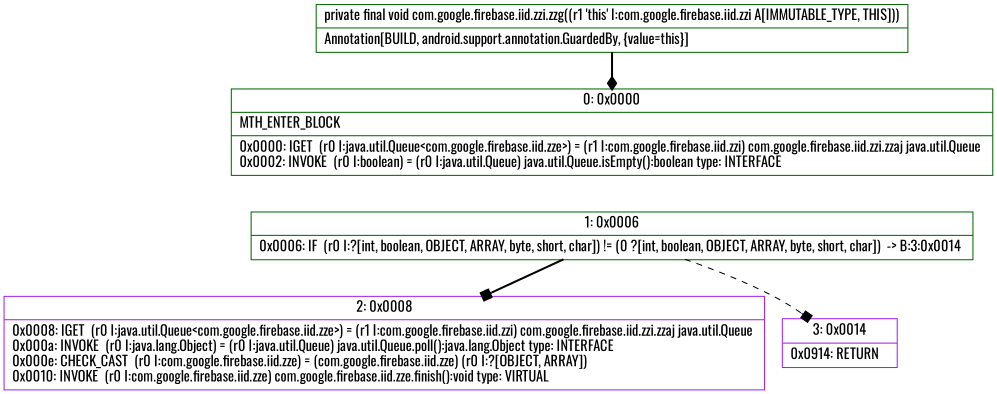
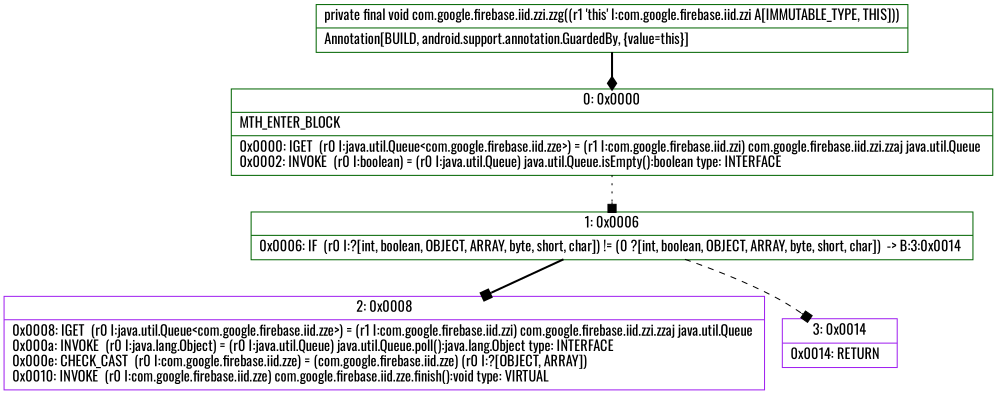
  digraph {
    fontname=Oswald
    node [color=darkgreen fontname=Oswald shape=record]
    edge [arrowhead=box fontname=Oswald style=bold]
    n1 [label="{0\:\ 0x0000|MTH_ENTER_BLOCK\l|0x0000: IGET  (r0 I:java.util.Queue\<com.google.firebase.iid.zze\>) = (r1 I:com.google.firebase.iid.zzi) com.google.firebase.iid.zzi.zzaj java.util.Queue \l0x0002: INVOKE  (r0 I:boolean) = (r0 I:java.util.Queue) java.util.Queue.isEmpty():boolean type: INTERFACE \l}"]
    n2 [label="{1\:\ 0x0006|0x0006: IF  (r0 I:?[int, boolean, OBJECT, ARRAY, byte, short, char]) != (0 ?[int, boolean, OBJECT, ARRAY, byte, short, char])  \-\> B:3:0x0014 \l}"]
    n3 [color=purple label="{2\:\ 0x0008|0x0008: IGET  (r0 I:java.util.Queue\<com.google.firebase.iid.zze\>) = (r1 I:com.google.firebase.iid.zzi) com.google.firebase.iid.zzi.zzaj java.util.Queue \l0x000a: INVOKE  (r0 I:java.lang.Object) = (r0 I:java.util.Queue) java.util.Queue.poll():java.lang.Object type: INTERFACE \l0x000e: CHECK_CAST  (r0 I:com.google.firebase.iid.zze) = (com.google.firebase.iid.zze) (r0 I:?[OBJECT, ARRAY]) \l0x0010: INVOKE  (r0 I:com.google.firebase.iid.zze) com.google.firebase.iid.zze.finish():void type: VIRTUAL \l}"]
-   n4 [color=purple label="{3\:\ 0x0014|0x0914: RETURN   \l}"]
+   n4 [color=purple label="{3\:\ 0x0014|0x0014: RETURN   \l}"]
    n5 [label="{private final void com.google.firebase.iid.zzi.zzg((r1 'this' I:com.google.firebase.iid.zzi A[IMMUTABLE_TYPE, THIS]))  | Annotation[BUILD, android.support.annotation.GuardedBy, \{value=this\}]\l}"]
+   n1 -> n2 [style=dotted]
    n2 -> n3
    n2 -> n4 [style=dashed]
    n5 -> n1 [arrowhead=diamond]
  }
